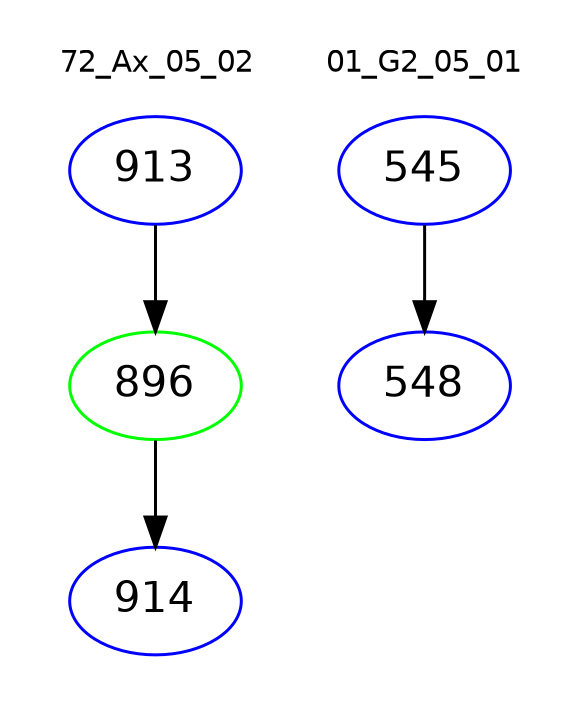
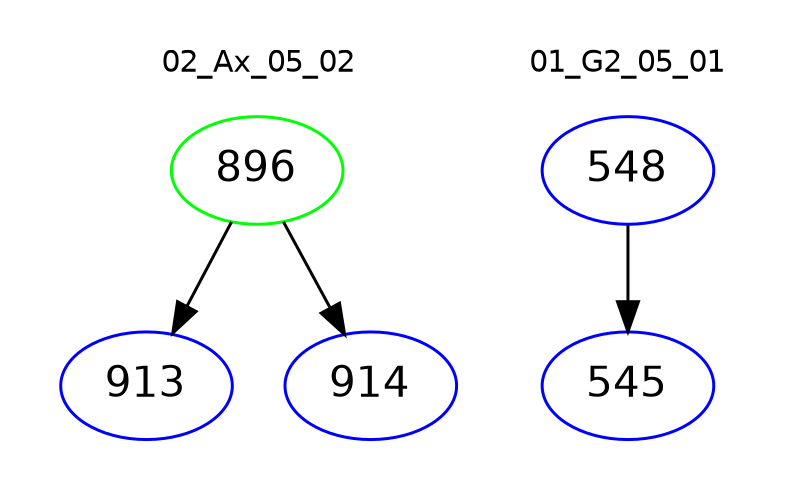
  digraph {
    fontname="DejaVu Sans"
    node [color=blue fontname="DejaVu Sans"]
    edge [color=black fontname="DejaVu Sans"]
    n1 [color=green label=896]
    n2 [label=913]
    n3 [label=914]
    n4 [label=545]
    n5 [label=548]
    subgraph cluster_1 {
      color=white
      fontsize=10
-     label="72_Ax_05_02"
+     label="02_Ax_05_02"
      n1
      n2
      n3
    }
    subgraph cluster_2 {
      color=white
      fontsize=10
      label="01_G2_05_01"
      n4
      n5
    }
-   n2 -> n1
+   n1 -> n2
    n1 -> n3
-   n4 -> n5
+   n5 -> n4
  }
